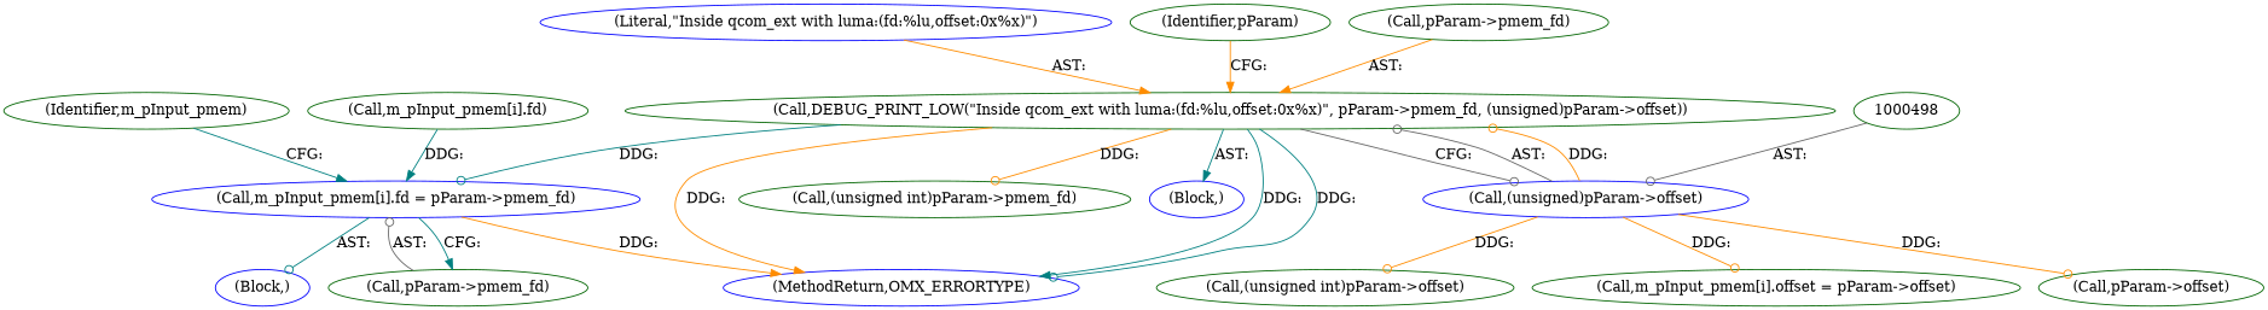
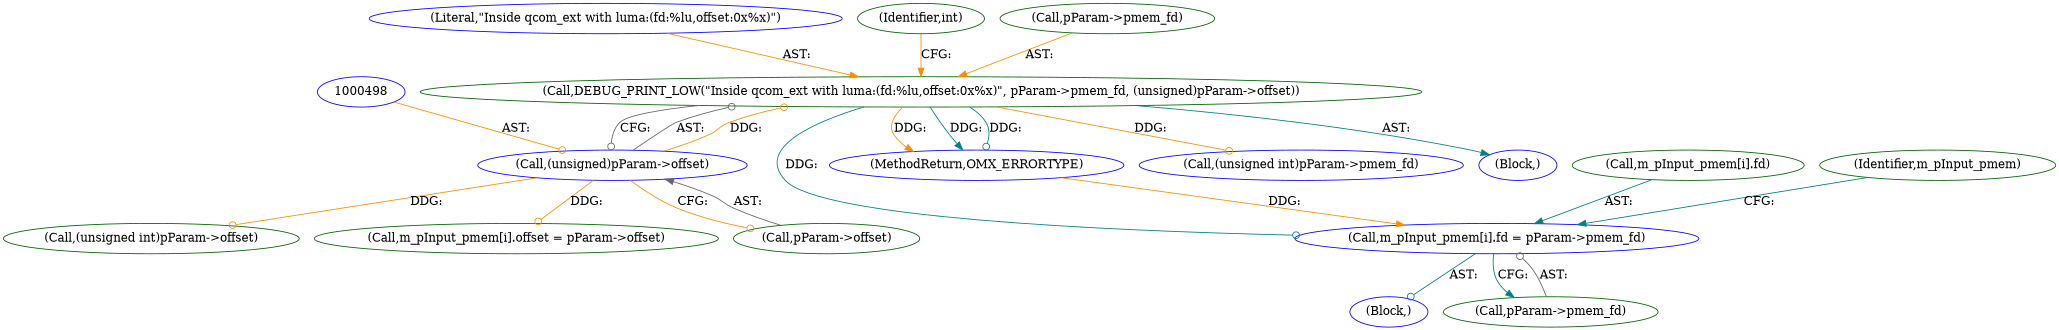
  digraph {
    node [color=darkgreen]
    edge [arrowhead=odot color=darkorange]
    n1 [color=blue label="(Call,m_pInput_pmem[i].fd = pParam->pmem_fd)"]
    n2 [color=blue label="(Block,)"]
    n3 [label="(Call,pParam->pmem_fd)"]
    n4 [color=blue label="(MethodReturn,OMX_ERRORTYPE)"]
    n5 [label="(Call,DEBUG_PRINT_LOW(\"Inside qcom_ext with luma:(fd:%lu,offset:0x%x)\", pParam->pmem_fd, (unsigned)pParam->offset))"]
    n6 [color=blue label="(Call,(unsigned)pParam->offset)"]
-   n7 [label="(Call,(unsigned int)pParam->pmem_fd)"]
+   n7 [color=blue label="(Call,(unsigned int)pParam->pmem_fd)"]
    n8 [color=blue label="(Block,)"]
    n9 [label="(Call,(unsigned int)pParam->offset)"]
    n10 [label="(Call,m_pInput_pmem[i].offset = pParam->offset)"]
    n11 [label="(Call,pParam->offset)"]
    n12 [color=blue label="(Literal,\"Inside qcom_ext with luma:(fd:%lu,offset:0x%x)\")"]
    n13 [label="(Call,m_pInput_pmem[i].fd)"]
-   n14 [label="(Identifier,pParam)"]
+   n14 [label="(Identifier,int)"]
    n15 [label="(Identifier,m_pInput_pmem)"]
    n16 [label="(Call,pParam->pmem_fd)"]
-   1000498
+   1000498 [color=blue]
    n1 -> n2 [color=teal label="AST: "]
    n1 -> n3 [arrowhead=normal color=teal label="CFG: "]
-   n1 -> n4 [arrowhead=normal label="DDG: "]
+   n4 -> n1 [arrowhead=normal label="DDG: "]
    n3 -> n1 [color=gray40 label="AST: "]
    n5 -> n1 [color=teal label="DDG: "]
    n5 -> n4 [arrowhead=normal label="DDG: "]
    n5 -> n4 [arrowhead=normal color=teal label="DDG: "]
    n5 -> n4 [color=teal label="DDG: "]
    n5 -> n6 [color=gray40 label="CFG: "]
    n5 -> n7 [label="DDG: "]
    n5 -> n8 [arrowhead=normal color=teal label="AST: "]
    n6 -> n5 [color=gray40 label="AST: "]
    n6 -> n5 [label="DDG: "]
    n6 -> n9 [label="DDG: "]
    n6 -> n10 [label="DDG: "]
-   n6 -> n11 [label="DDG: "]
+   n6 -> n11 [label="CFG: "]
+   n11 -> n6 [arrowhead=normal color=gray40 label="AST: "]
    n12 -> n5 [arrowhead=normal label="AST: "]
-   n13 -> n1 [arrowhead=normal color=teal label="DDG: "]
+   n13 -> n1 [arrowhead=normal color=teal label="AST: "]
    n14 -> n5 [arrowhead=normal label="CFG: "]
    n15 -> n1 [arrowhead=normal color=teal label="CFG: "]
    n16 -> n5 [arrowhead=normal label="AST: "]
-   1000498 -> n6 [color=gray40 label="AST: "]
+   1000498 -> n6 [label="AST: "]
  }
